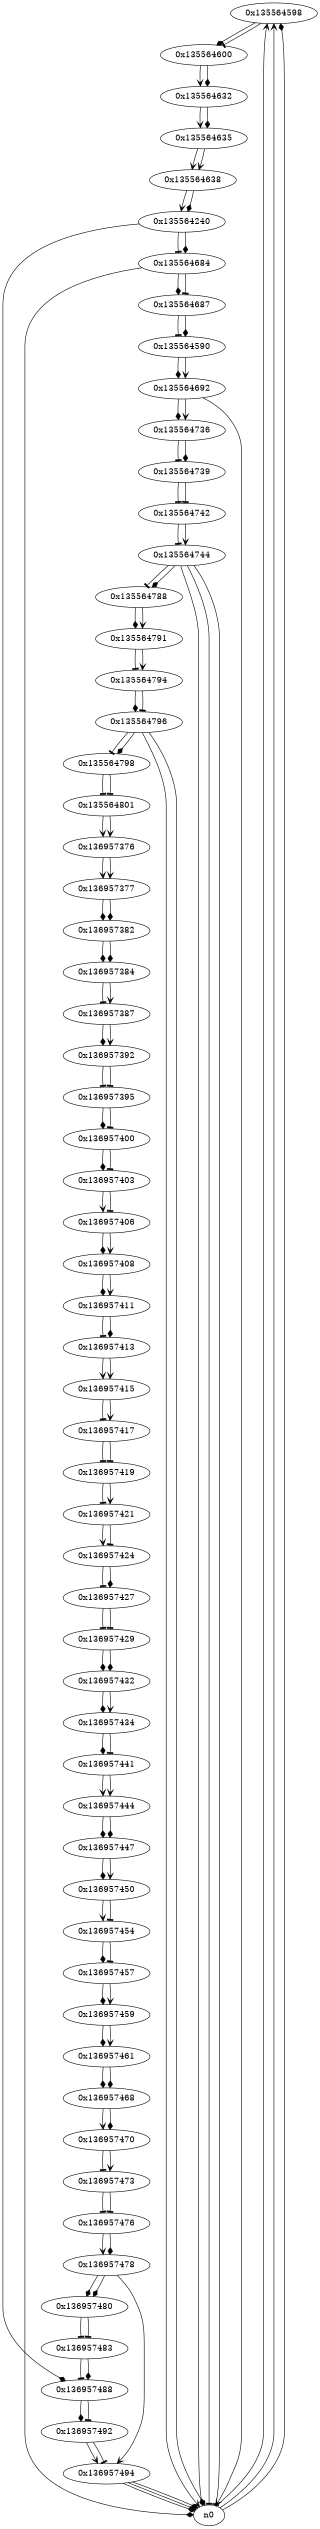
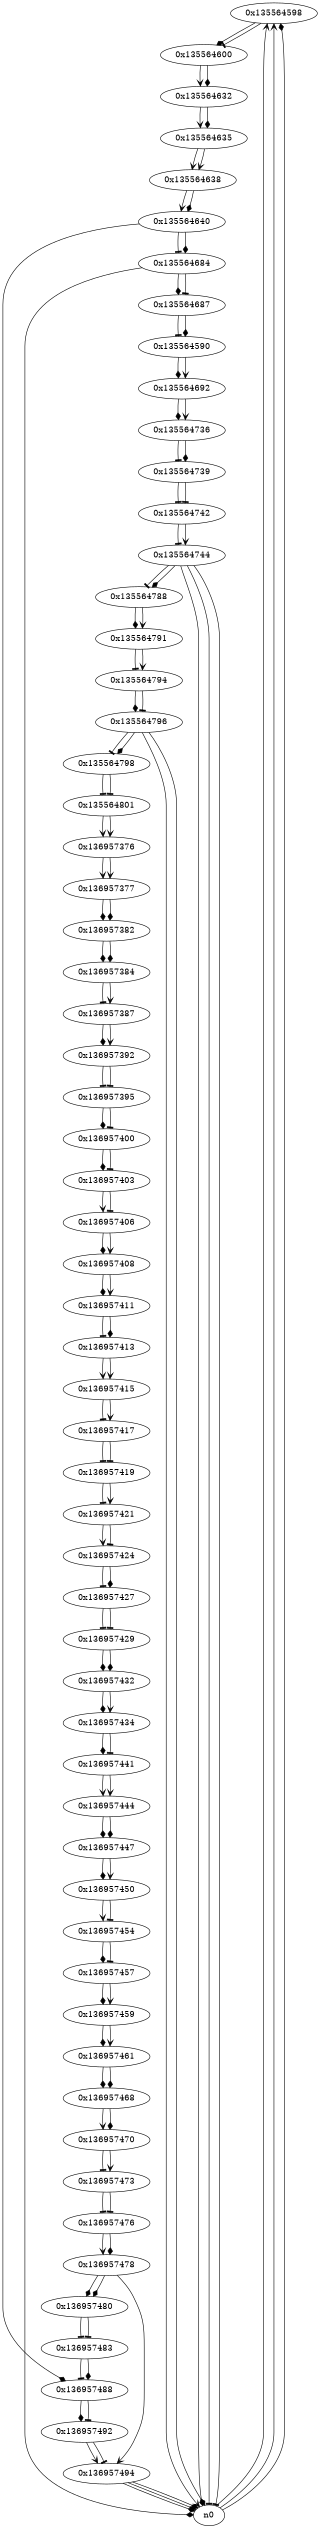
  digraph {
    edge [arrowhead=diamond]
    n1 [label="0x135564598"]
    n2 [label="0x135564600"]
    n3 [label="0x135564632"]
    n4 [label="0x135564635"]
    n5 [label="0x135564638"]
-   n6 [label="0x135564240"]
+   n6 [label="0x135564640"]
    n7 [label="0x135564684"]
    n58 [label="0x136957488"]
    n0
    n8 [label="0x135564687"]
    n9 [label="0x135564590"]
    n10 [label="0x135564692"]
    n11 [label="0x135564736"]
    n12 [label="0x135564739"]
    n13 [label="0x135564742"]
    n14 [label="0x135564744"]
    n15 [label="0x135564788"]
    n16 [label="0x135564791"]
    n17 [label="0x135564794"]
    n18 [label="0x135564796"]
    n19 [label="0x135564798"]
    n20 [label="0x135564801"]
    n21 [label="0x136957376"]
    n22 [label="0x136957377"]
    n23 [label="0x136957382"]
    n24 [label="0x136957384"]
    n25 [label="0x136957387"]
    n26 [label="0x136957392"]
    n27 [label="0x136957395"]
    n28 [label="0x136957400"]
    n29 [label="0x136957403"]
    n30 [label="0x136957406"]
    n31 [label="0x136957408"]
    n32 [label="0x136957411"]
    n33 [label="0x136957413"]
    n34 [label="0x136957415"]
    n35 [label="0x136957417"]
    n36 [label="0x136957419"]
    n37 [label="0x136957421"]
    n38 [label="0x136957424"]
    n39 [label="0x136957427"]
    n40 [label="0x136957429"]
    n41 [label="0x136957432"]
    n42 [label="0x136957434"]
    n43 [label="0x136957441"]
    n44 [label="0x136957444"]
    n45 [label="0x136957447"]
    n46 [label="0x136957450"]
    n47 [label="0x136957454"]
    n48 [label="0x136957457"]
    n49 [label="0x136957459"]
    n50 [label="0x136957461"]
    n51 [label="0x136957468"]
    n52 [label="0x136957470"]
    n53 [label="0x136957473"]
    n54 [label="0x136957476"]
    n55 [label="0x136957478"]
    n56 [label="0x136957480"]
    n60 [label="0x136957494"]
    n57 [label="0x136957483"]
    n59 [label="0x136957492"]
    n1 -> n2
    n1 -> n2 [arrowhead=tee]
    n2 -> n3 [arrowhead=vee]
    n2 -> n3
    n3 -> n4 [arrowhead=vee]
    n3 -> n4
    n4 -> n5 [arrowhead=vee]
    n4 -> n5 [arrowhead=vee]
    n5 -> n6 [arrowhead=vee]
    n5 -> n6
    n6 -> n7 [arrowhead=tee]
    n6 -> n7
    n6 -> n58
    n7 -> n0
    n7 -> n8
    n7 -> n8 [arrowhead=tee]
    n58 -> n59
    n58 -> n59 [arrowhead=tee]
    n0 -> n1 [arrowhead=vee]
    n0 -> n1 [arrowhead=vee]
    n0 -> n1
    n8 -> n9 [arrowhead=tee]
    n8 -> n9
    n9 -> n10
    n9 -> n10 [arrowhead=vee]
-   n10 -> n0 [arrowhead=vee]
    n10 -> n11
    n10 -> n11 [arrowhead=vee]
    n11 -> n12 [arrowhead=tee]
    n11 -> n12
    n12 -> n13 [arrowhead=tee]
    n12 -> n13 [arrowhead=tee]
    n13 -> n14 [arrowhead=tee]
    n13 -> n14 [arrowhead=vee]
    n14 -> n0
    n14 -> n0 [arrowhead=tee]
    n14 -> n0 [arrowhead=tee]
    n14 -> n15 [arrowhead=tee]
    n14 -> n15
    n15 -> n16
    n15 -> n16 [arrowhead=vee]
    n16 -> n17 [arrowhead=tee]
    n16 -> n17 [arrowhead=vee]
    n17 -> n18
    n17 -> n18 [arrowhead=tee]
    n18 -> n0 [arrowhead=vee]
    n18 -> n0
    n18 -> n19 [arrowhead=tee]
    n18 -> n19
    n19 -> n20 [arrowhead=tee]
    n19 -> n20 [arrowhead=tee]
    n20 -> n21 [arrowhead=vee]
    n20 -> n21 [arrowhead=vee]
    n21 -> n22 [arrowhead=vee]
    n21 -> n22 [arrowhead=vee]
    n22 -> n23
    n22 -> n23
    n23 -> n24
    n23 -> n24
    n24 -> n25 [arrowhead=tee]
    n24 -> n25 [arrowhead=vee]
    n25 -> n26
    n25 -> n26 [arrowhead=vee]
    n26 -> n27 [arrowhead=tee]
    n26 -> n27 [arrowhead=tee]
    n27 -> n28
    n27 -> n28 [arrowhead=tee]
    n28 -> n29
    n28 -> n29 [arrowhead=tee]
    n29 -> n30 [arrowhead=vee]
    n29 -> n30 [arrowhead=tee]
    n30 -> n31
    n30 -> n31 [arrowhead=vee]
    n31 -> n32
    n31 -> n32 [arrowhead=vee]
    n32 -> n33 [arrowhead=tee]
    n32 -> n33
    n33 -> n34 [arrowhead=vee]
    n33 -> n34 [arrowhead=vee]
    n34 -> n35 [arrowhead=tee]
    n34 -> n35 [arrowhead=vee]
    n35 -> n36 [arrowhead=tee]
    n35 -> n36 [arrowhead=tee]
    n36 -> n37 [arrowhead=tee]
    n36 -> n37 [arrowhead=vee]
    n37 -> n38 [arrowhead=vee]
    n37 -> n38 [arrowhead=tee]
    n38 -> n39 [arrowhead=tee]
    n38 -> n39
    n39 -> n40 [arrowhead=tee]
    n39 -> n40 [arrowhead=tee]
    n40 -> n41
    n40 -> n41
    n41 -> n42
    n41 -> n42 [arrowhead=vee]
    n42 -> n43
    n42 -> n43 [arrowhead=tee]
    n43 -> n44 [arrowhead=vee]
    n43 -> n44 [arrowhead=vee]
    n44 -> n45
    n44 -> n45
    n45 -> n46
    n45 -> n46 [arrowhead=vee]
    n46 -> n47 [arrowhead=vee]
    n46 -> n47 [arrowhead=tee]
    n47 -> n48
    n47 -> n48 [arrowhead=tee]
    n48 -> n49
    n48 -> n49 [arrowhead=vee]
    n49 -> n50
    n49 -> n50 [arrowhead=vee]
    n50 -> n51
    n50 -> n51
    n51 -> n52 [arrowhead=vee]
    n51 -> n52
    n52 -> n53 [arrowhead=tee]
    n52 -> n53 [arrowhead=vee]
    n53 -> n54 [arrowhead=tee]
    n53 -> n54 [arrowhead=tee]
    n54 -> n55 [arrowhead=vee]
    n54 -> n55
    n55 -> n56
    n55 -> n56
    n55 -> n60 [arrowhead=vee]
    n56 -> n57 [arrowhead=tee]
    n56 -> n57 [arrowhead=tee]
    n60 -> n0
    n60 -> n0
    n60 -> n0
    n57 -> n58 [arrowhead=tee]
    n57 -> n58
    n59 -> n60 [arrowhead=vee]
    n59 -> n60 [arrowhead=tee]
  }
